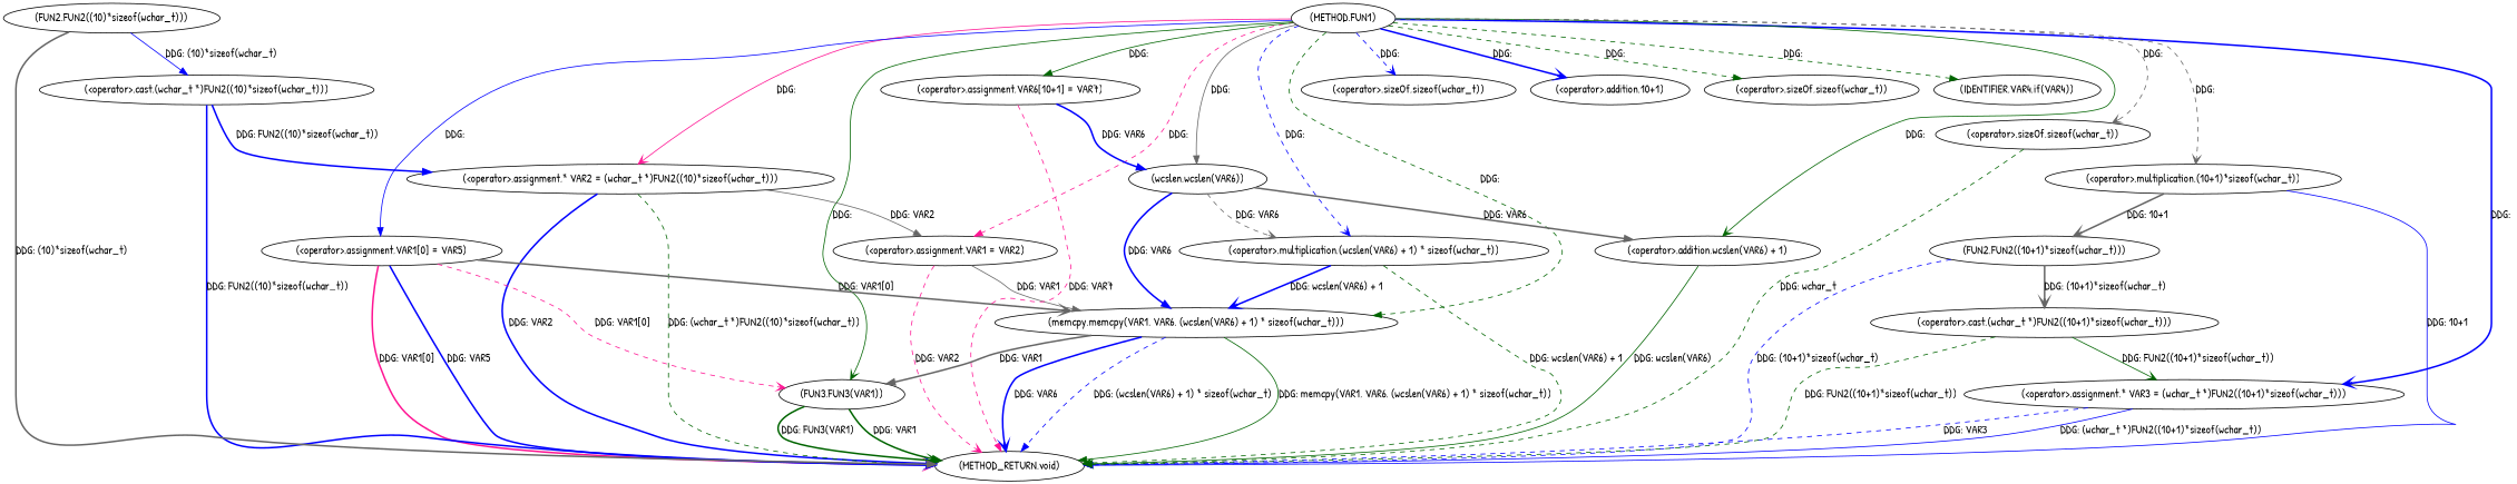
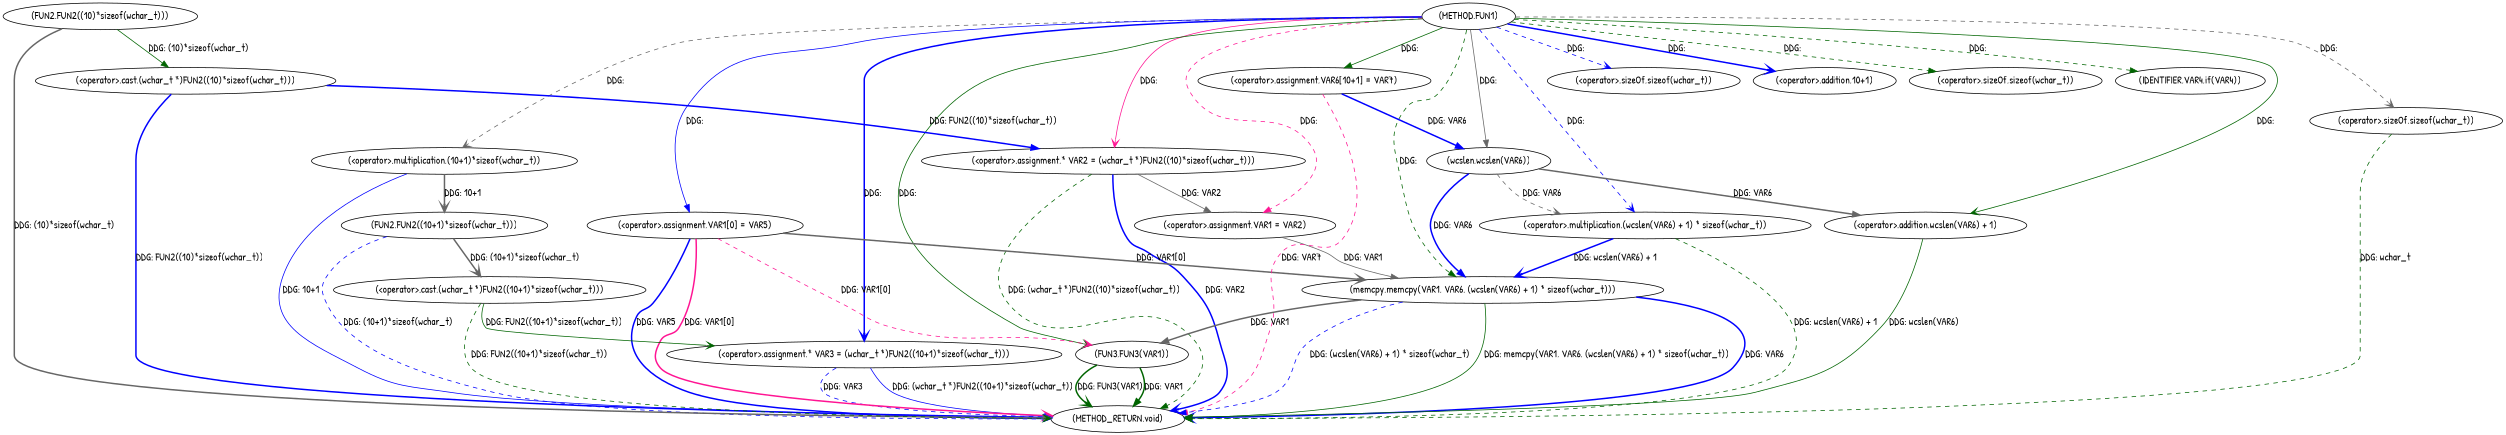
  digraph {
    fontname="Patrick Hand"
    node [fontname="Patrick Hand"]
    edge [arrowhead=normal color=blue fontname="Patrick Hand" style=dashed]
    n1 [label="(METHOD,FUN1)"]
    n2 [label="(<operator>.assignment,* VAR2 = (wchar_t *)FUN2((10)*sizeof(wchar_t)))"]
    n3 [label="(<operator>.sizeOf,sizeof(wchar_t))"]
    n4 [label="(<operator>.assignment,* VAR3 = (wchar_t *)FUN2((10+1)*sizeof(wchar_t)))"]
    n5 [label="(<operator>.multiplication,(10+1)*sizeof(wchar_t))"]
    n6 [label="(<operator>.addition,10+1)"]
    n7 [label="(<operator>.sizeOf,sizeof(wchar_t))"]
    n8 [label="(IDENTIFIER,VAR4,if(VAR4))"]
    n9 [label="(<operator>.assignment,VAR1 = VAR2)"]
    n10 [label="(<operator>.assignment,VAR1[0] = VAR5)"]
    n11 [label="(<operator>.assignment,VAR6[10+1] = VAR7)"]
    n12 [label="(memcpy,memcpy(VAR1, VAR6, (wcslen(VAR6) + 1) * sizeof(wchar_t)))"]
    n13 [label="(<operator>.multiplication,(wcslen(VAR6) + 1) * sizeof(wchar_t))"]
    n14 [label="(<operator>.addition,wcslen(VAR6) + 1)"]
    n15 [label="(wcslen,wcslen(VAR6))"]
    n16 [label="(<operator>.sizeOf,sizeof(wchar_t))"]
    n17 [label="(FUN3,FUN3(VAR1))"]
    n18 [label="(METHOD_RETURN,void)"]
    n19 [label="(FUN2,FUN2((10+1)*sizeof(wchar_t)))"]
    n20 [label="(<operator>.cast,(wchar_t *)FUN2((10)*sizeof(wchar_t)))"]
    n21 [label="(FUN2,FUN2((10)*sizeof(wchar_t)))"]
    n22 [label="(<operator>.cast,(wchar_t *)FUN2((10+1)*sizeof(wchar_t)))"]
    n1 -> n2 [arrowhead=vee color=deeppink label="DDG: " style=solid]
    n1 -> n3 [arrowhead=vee label="DDG: "]
    n1 -> n4 [arrowhead=vee label="DDG: " style=bold]
    n1 -> n5 [arrowhead=vee color=gray40 label="DDG: "]
    n1 -> n6 [arrowhead=vee label="DDG: " style=bold]
    n1 -> n7 [color=darkgreen label="DDG: "]
    n1 -> n8 [color=darkgreen label="DDG: "]
    n1 -> n9 [color=deeppink label="DDG: "]
    n1 -> n10 [label="DDG: " style=solid]
    n1 -> n11 [color=darkgreen label="DDG: " style=solid]
    n1 -> n12 [color=darkgreen label="DDG: "]
    n1 -> n13 [arrowhead=vee label="DDG: "]
    n1 -> n14 [arrowhead=vee color=darkgreen label="DDG: " style=solid]
    n1 -> n15 [color=gray40 label="DDG: " style=solid]
    n1 -> n16 [arrowhead=vee color=gray40 label="DDG: "]
    n1 -> n17 [arrowhead=vee color=darkgreen label="DDG: " style=solid]
    n2 -> n9 [color=gray40 label="DDG: VAR2" style=solid]
    n2 -> n18 [arrowhead=vee label="DDG: VAR2" style=bold]
    n2 -> n18 [color=darkgreen label="DDG: (wchar_t *)FUN2((10)*sizeof(wchar_t))"]
    n4 -> n18 [label="DDG: VAR3"]
    n4 -> n18 [label="DDG: (wchar_t *)FUN2((10+1)*sizeof(wchar_t))" style=solid]
    n5 -> n18 [label="DDG: 10+1" style=solid]
    n5 -> n19 [arrowhead=vee color=gray40 label="DDG: 10+1" style=bold]
    n9 -> n12 [color=gray40 label="DDG: VAR1" style=solid]
-   n9 -> n18 [arrowhead=vee color=deeppink label="DDG: VAR2"]
    n10 -> n12 [arrowhead=vee color=gray40 label="DDG: VAR1[0]" style=bold]
    n10 -> n17 [arrowhead=vee color=deeppink label="DDG: VAR1[0]"]
    n10 -> n18 [arrowhead=vee color=deeppink label="DDG: VAR1[0]" style=bold]
    n10 -> n18 [label="DDG: VAR5" style=bold]
    n11 -> n15 [label="DDG: VAR6" style=bold]
    n11 -> n18 [color=deeppink label="DDG: VAR7"]
    n12 -> n17 [color=gray40 label="DDG: VAR1" style=bold]
    n12 -> n18 [label="DDG: (wcslen(VAR6) + 1) * sizeof(wchar_t)"]
    n12 -> n18 [color=darkgreen label="DDG: memcpy(VAR1, VAR6, (wcslen(VAR6) + 1) * sizeof(wchar_t))" style=solid]
    n12 -> n18 [arrowhead=vee label="DDG: VAR6" style=bold]
    n13 -> n12 [arrowhead=vee label="DDG: wcslen(VAR6) + 1" style=bold]
    n13 -> n18 [arrowhead=vee color=darkgreen label="DDG: wcslen(VAR6) + 1"]
    n14 -> n18 [color=darkgreen label="DDG: wcslen(VAR6)" style=solid]
    n15 -> n12 [label="DDG: VAR6" style=bold]
    n15 -> n13 [arrowhead=vee color=gray40 label="DDG: VAR6"]
    n15 -> n14 [color=gray40 label="DDG: VAR6" style=bold]
    n16 -> n18 [arrowhead=vee color=darkgreen label="DDG: wchar_t"]
    n17 -> n18 [arrowhead=vee color=darkgreen label="DDG: FUN3(VAR1)" style=bold]
    n17 -> n18 [color=darkgreen label="DDG: VAR1" style=bold]
    n19 -> n18 [label="DDG: (10+1)*sizeof(wchar_t)"]
    n19 -> n22 [arrowhead=vee color=gray40 label="DDG: (10+1)*sizeof(wchar_t)" style=bold]
    n20 -> n2 [label="DDG: FUN2((10)*sizeof(wchar_t))" style=bold]
    n20 -> n18 [label="DDG: FUN2((10)*sizeof(wchar_t))" style=bold]
    n21 -> n18 [color=gray40 label="DDG: (10)*sizeof(wchar_t)" style=bold]
-   n21 -> n20 [label="DDG: (10)*sizeof(wchar_t)" style=solid]
+   n21 -> n20 [color=darkgreen label="DDG: (10)*sizeof(wchar_t)" style=solid]
    n22 -> n4 [arrowhead=vee color=darkgreen label="DDG: FUN2((10+1)*sizeof(wchar_t))" style=solid]
-   n22 -> n18 [color=darkgreen label="DDG: FUN2((10+1)*sizeof(wchar_t))"]
+   n22 -> n18 [arrowhead=vee color=darkgreen label="DDG: FUN2((10+1)*sizeof(wchar_t))"]
  }
